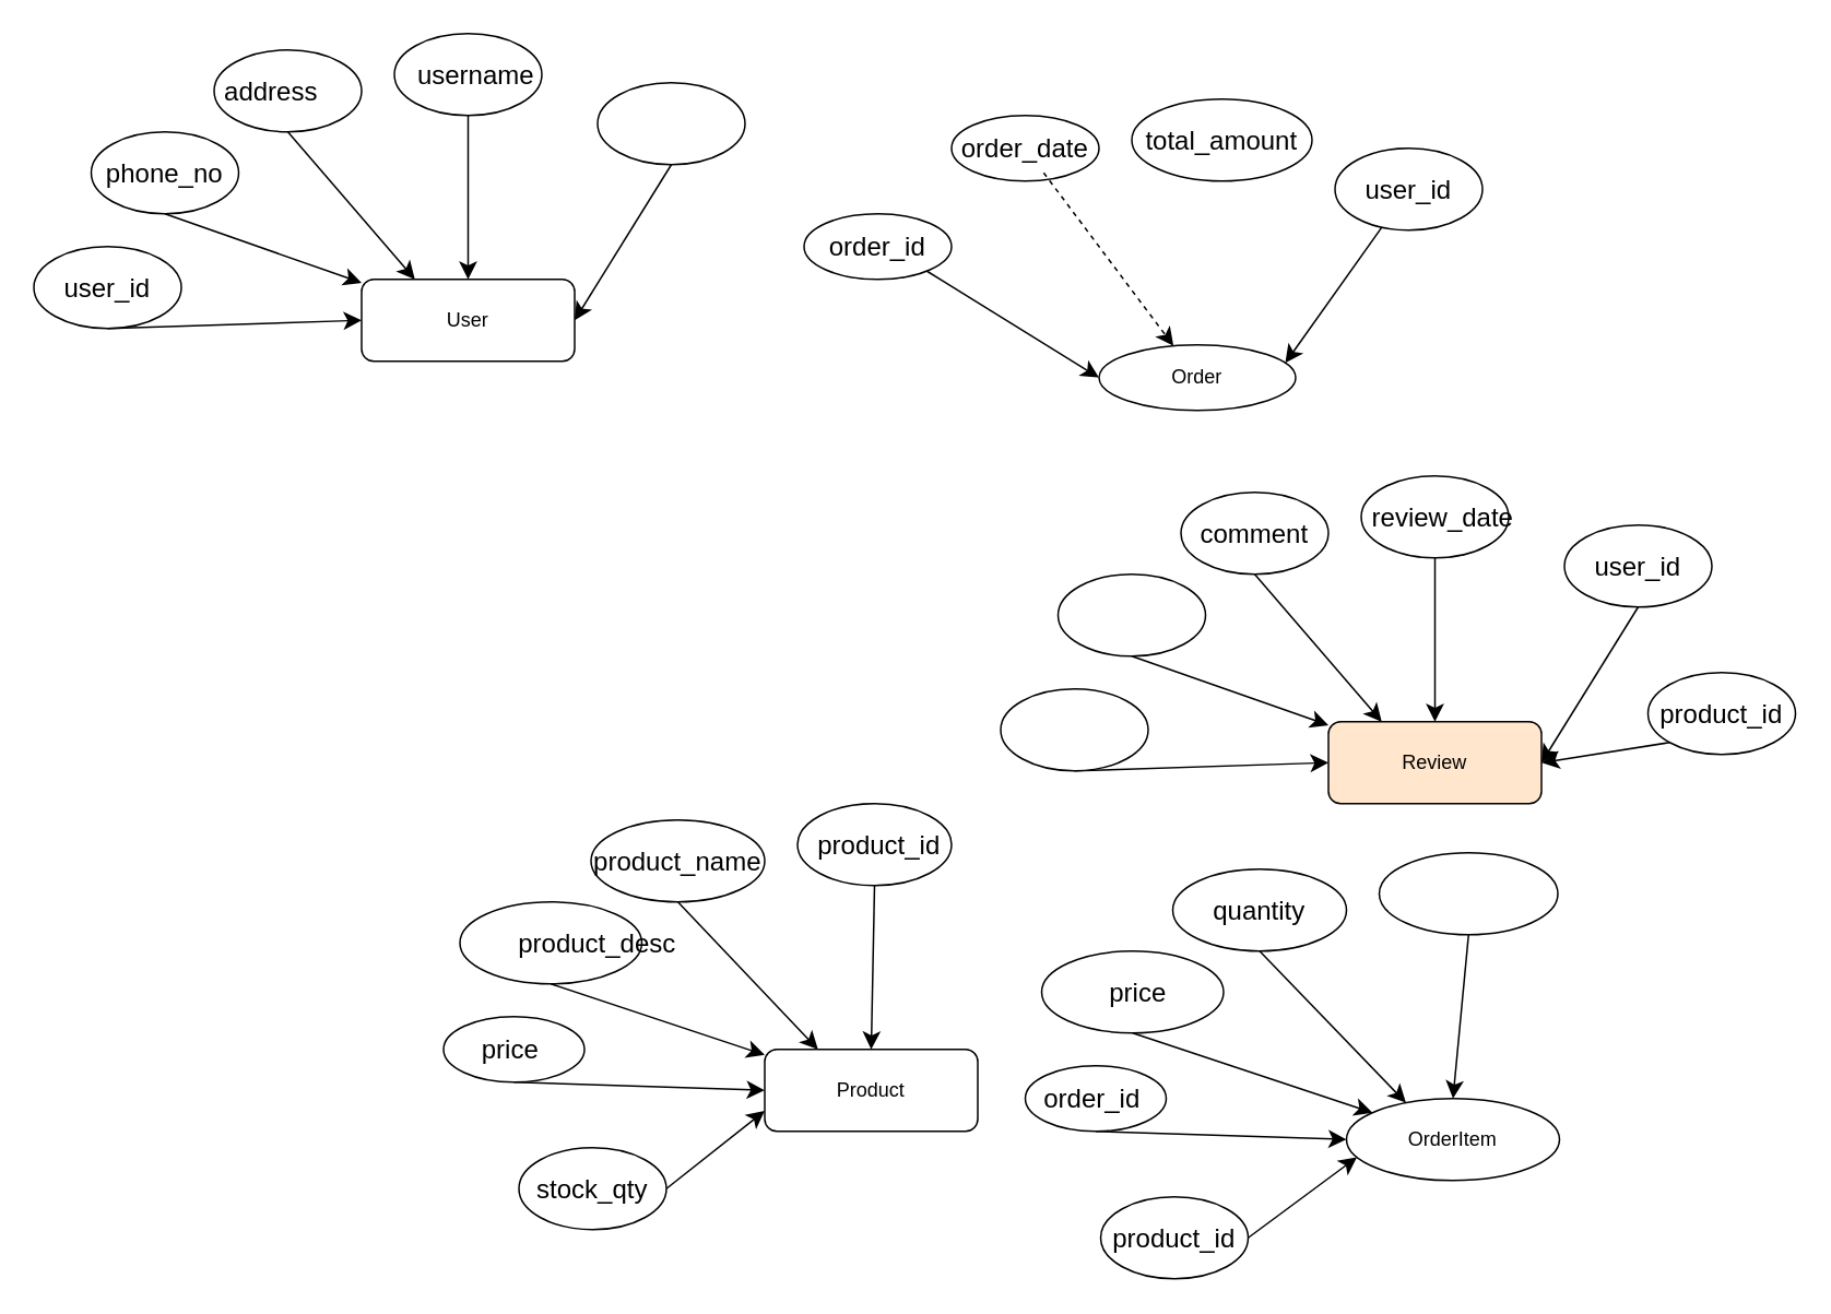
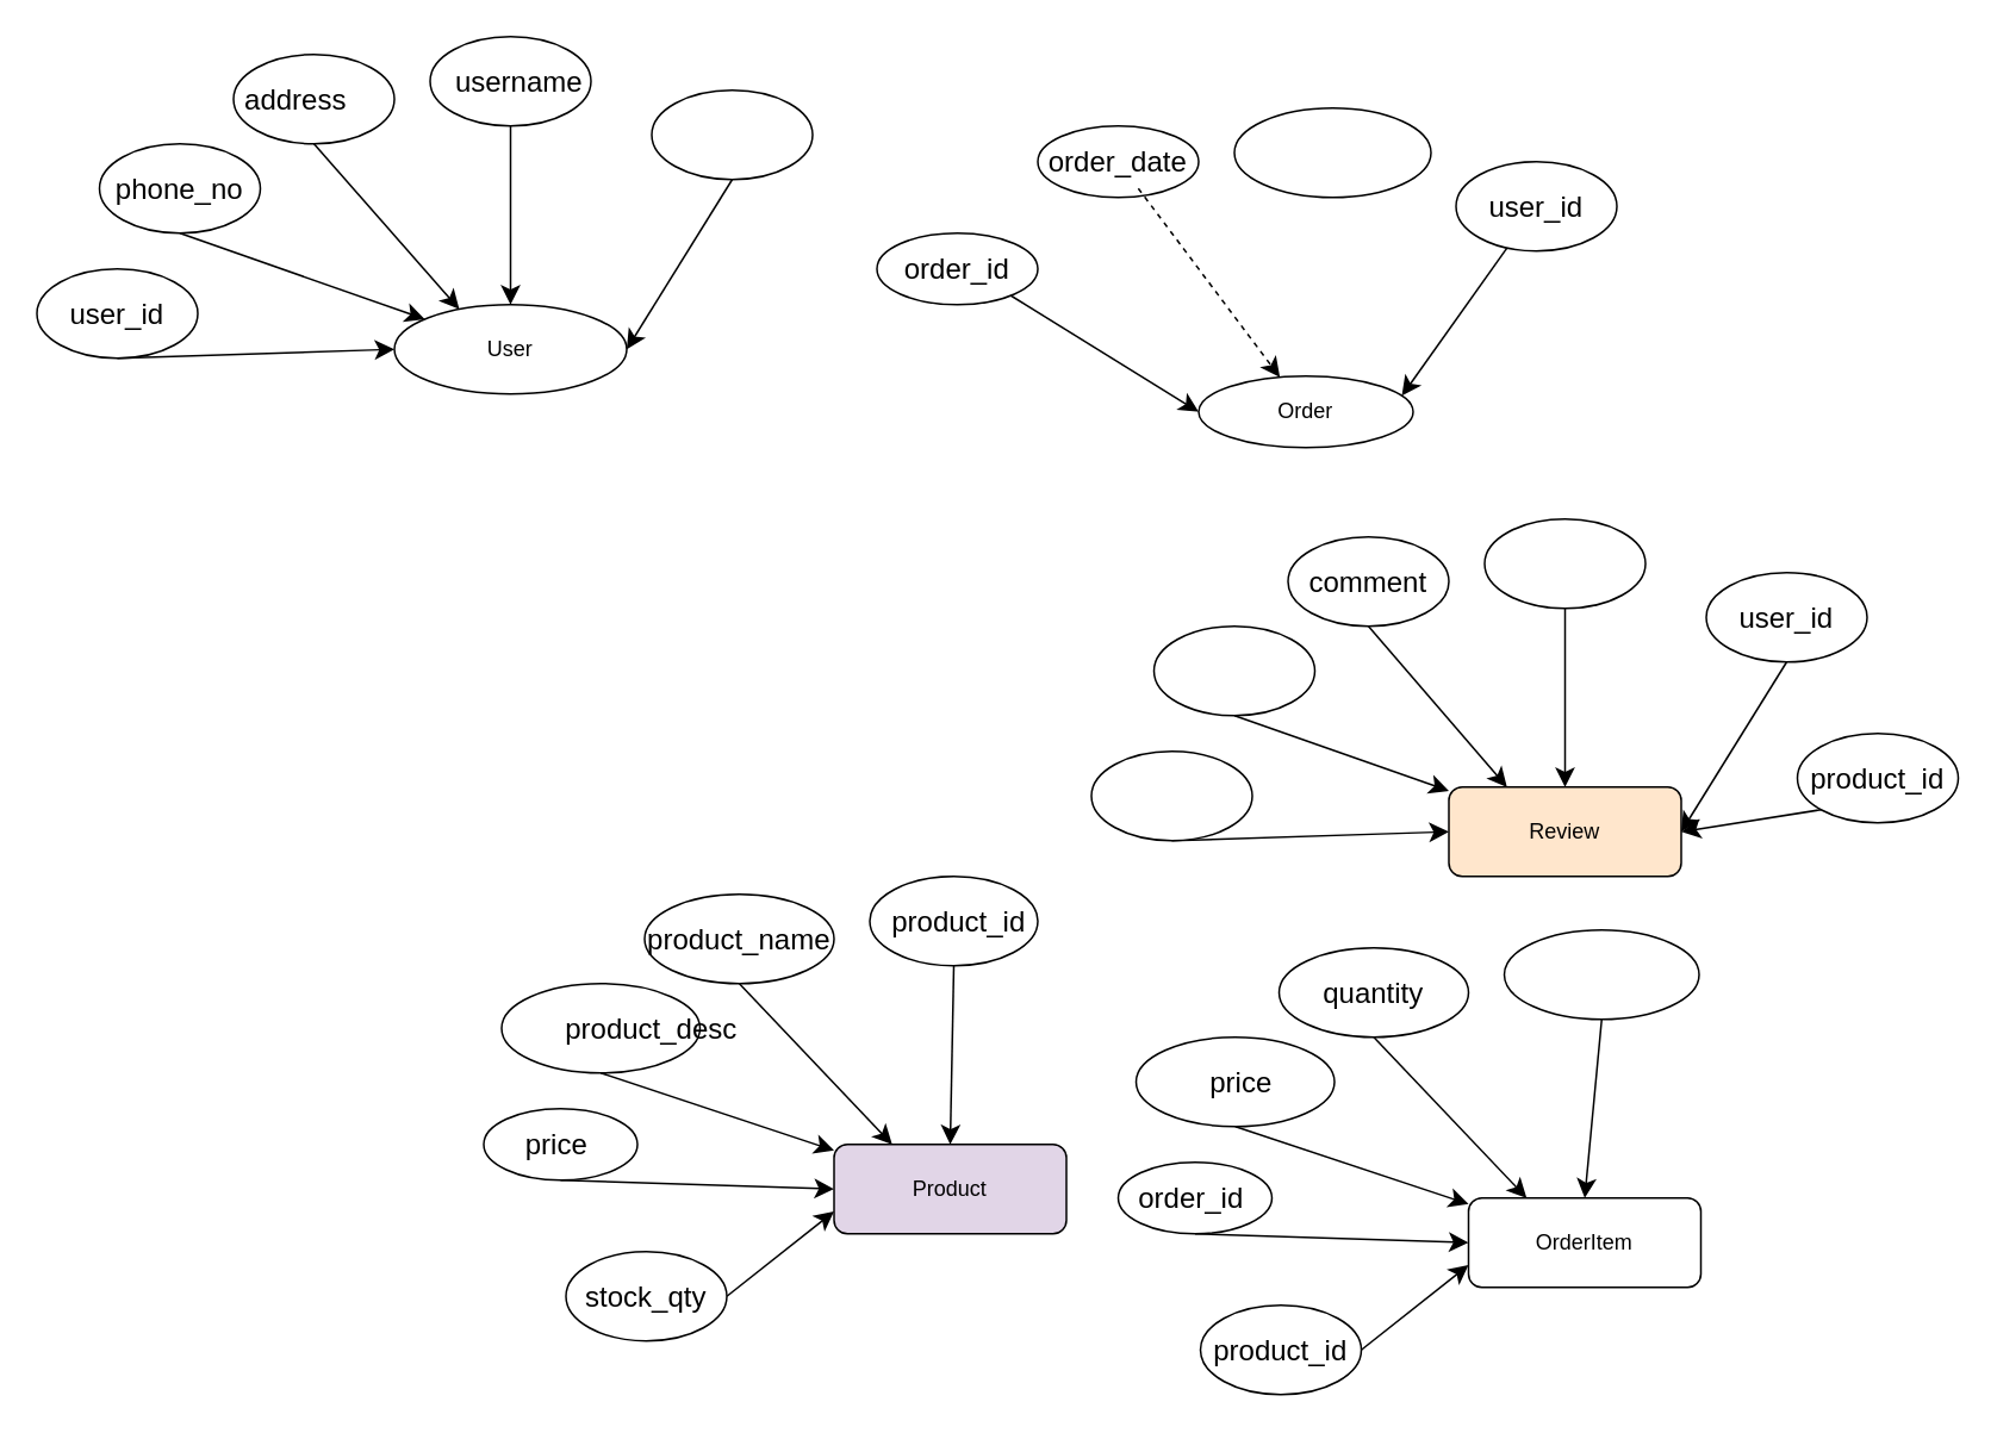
  <mxCell id="0" />
  <mxCell id="1" parent="0" />
  <mxCell id="2" style="edgeStyle=none;curved=1;rounded=0;orthogonalLoop=1;jettySize=auto;html=1;exitX=0;exitY=1;exitDx=0;exitDy=0;entryX=1;entryY=0.5;entryDx=0;entryDy=0;fontSize=12;startSize=8;endSize=8;" edge="1" parent="1" source="3" target="31"><mxGeometry relative="1" as="geometry" /></mxCell>
  <mxCell id="3" value="" style="ellipse;whiteSpace=wrap;html=1;" vertex="1" parent="1"><mxGeometry x="1005" y="410" width="90" height="50" as="geometry" /></mxCell>
  <mxCell id="4" value="" style="ellipse;whiteSpace=wrap;html=1;" vertex="1" parent="1"><mxGeometry x="490" y="130" width="90" height="40" as="geometry" /></mxCell>
- <mxCell id="5" value="User" style="rounded=1;whiteSpace=wrap;html=1;fontSize=12;glass=0;strokeWidth=1;shadow=0;" parent="1" vertex="1"><mxGeometry x="220" y="170" width="130" height="50" as="geometry" /></mxCell>
+ <mxCell id="5" value="User" style="ellipse;whiteSpace=wrap;html=1;fontSize=12;glass=0;strokeWidth=1;shadow=0;" parent="1" vertex="1"><mxGeometry x="220" y="170" width="130" height="50" as="geometry" /></mxCell>
  <mxCell id="6" value="Order" style="ellipse;whiteSpace=wrap;html=1;fontSize=12;glass=0;strokeWidth=1;shadow=0;" parent="1" vertex="1"><mxGeometry x="670" y="210" width="120" height="40" as="geometry" /></mxCell>
  <mxCell id="7" style="edgeStyle=none;curved=1;rounded=0;orthogonalLoop=1;jettySize=auto;html=1;exitX=0.5;exitY=1;exitDx=0;exitDy=0;entryX=0;entryY=0.5;entryDx=0;entryDy=0;fontSize=12;startSize=8;endSize=8;" edge="1" parent="1" source="8" target="5"><mxGeometry relative="1" as="geometry" /></mxCell>
  <mxCell id="8" value="" style="ellipse;whiteSpace=wrap;html=1;" vertex="1" parent="1"><mxGeometry x="20" y="150" width="90" height="50" as="geometry" /></mxCell>
  <mxCell id="9" value="user_id" style="text;html=1;align=center;verticalAlign=middle;whiteSpace=wrap;rounded=0;fontSize=16;" vertex="1" parent="1"><mxGeometry x="35" y="160" width="60" height="30" as="geometry" /></mxCell>
  <mxCell id="10" style="edgeStyle=none;curved=1;rounded=0;orthogonalLoop=1;jettySize=auto;html=1;exitX=0.5;exitY=1;exitDx=0;exitDy=0;entryX=0.5;entryY=0;entryDx=0;entryDy=0;fontSize=12;startSize=8;endSize=8;" edge="1" parent="1" source="11" target="5"><mxGeometry relative="1" as="geometry" /></mxCell>
  <mxCell id="11" value="" style="ellipse;whiteSpace=wrap;html=1;" vertex="1" parent="1"><mxGeometry x="240" y="20" width="90" height="50" as="geometry" /></mxCell>
  <mxCell id="12" value="username" style="text;html=1;align=center;verticalAlign=middle;whiteSpace=wrap;rounded=0;fontSize=16;" vertex="1" parent="1"><mxGeometry x="260" y="30" width="60" height="30" as="geometry" /></mxCell>
  <mxCell id="13" style="edgeStyle=none;curved=1;rounded=0;orthogonalLoop=1;jettySize=auto;html=1;exitX=0.5;exitY=1;exitDx=0;exitDy=0;entryX=1;entryY=0.5;entryDx=0;entryDy=0;fontSize=12;startSize=8;endSize=8;" edge="1" parent="1" source="14" target="5"><mxGeometry relative="1" as="geometry" /></mxCell>
  <mxCell id="14" value="" style="ellipse;whiteSpace=wrap;html=1;" vertex="1" parent="1"><mxGeometry x="364" y="50" width="90" height="50" as="geometry" /></mxCell>
  <mxCell id="15" style="edgeStyle=none;curved=1;rounded=0;orthogonalLoop=1;jettySize=auto;html=1;exitX=0.5;exitY=1;exitDx=0;exitDy=0;fontSize=12;startSize=8;endSize=8;" edge="1" parent="1" source="16" target="5"><mxGeometry relative="1" as="geometry" /></mxCell>
  <mxCell id="16" value="" style="ellipse;whiteSpace=wrap;html=1;" vertex="1" parent="1"><mxGeometry x="55" y="80" width="90" height="50" as="geometry" /></mxCell>
  <mxCell id="17" value="phone_no" style="text;html=1;align=center;verticalAlign=middle;whiteSpace=wrap;rounded=0;fontSize=16;" vertex="1" parent="1"><mxGeometry x="70" y="90" width="60" height="30" as="geometry" /></mxCell>
  <mxCell id="18" style="edgeStyle=none;curved=1;rounded=0;orthogonalLoop=1;jettySize=auto;html=1;exitX=0.5;exitY=1;exitDx=0;exitDy=0;entryX=0.25;entryY=0;entryDx=0;entryDy=0;fontSize=12;startSize=8;endSize=8;" edge="1" parent="1" source="19" target="5"><mxGeometry relative="1" as="geometry" /></mxCell>
  <mxCell id="19" value="" style="ellipse;whiteSpace=wrap;html=1;" vertex="1" parent="1"><mxGeometry x="130" y="30" width="90" height="50" as="geometry" /></mxCell>
  <mxCell id="20" value="address" style="text;html=1;align=center;verticalAlign=middle;whiteSpace=wrap;rounded=0;fontSize=16;" vertex="1" parent="1"><mxGeometry x="135" y="40" width="60" height="30" as="geometry" /></mxCell>
  <mxCell id="21" value="" style="ellipse;whiteSpace=wrap;html=1;" vertex="1" parent="1"><mxGeometry x="690" y="60" width="110" height="50" as="geometry" /></mxCell>
- <mxCell id="22" value="total_amount&lt;div&gt;&lt;br&gt;&lt;/div&gt;" style="text;html=1;align=center;verticalAlign=middle;whiteSpace=wrap;rounded=0;fontSize=16;" vertex="1" parent="1"><mxGeometry x="700" y="80" width="90" height="30" as="geometry" /></mxCell>
  <mxCell id="23" style="edgeStyle=none;curved=1;rounded=0;orthogonalLoop=1;jettySize=auto;html=1;entryX=1;entryY=0.25;entryDx=0;entryDy=0;fontSize=12;startSize=8;endSize=8;" edge="1" parent="1" source="24" target="6"><mxGeometry relative="1" as="geometry" /></mxCell>
  <mxCell id="24" value="" style="ellipse;whiteSpace=wrap;html=1;" vertex="1" parent="1"><mxGeometry x="814" y="90" width="90" height="50" as="geometry" /></mxCell>
  <mxCell id="25" value="user_id" style="text;html=1;align=center;verticalAlign=middle;whiteSpace=wrap;rounded=0;fontSize=16;" vertex="1" parent="1"><mxGeometry x="829" y="100" width="60" height="30" as="geometry" /></mxCell>
  <mxCell id="26" style="edgeStyle=none;curved=1;rounded=0;orthogonalLoop=1;jettySize=auto;html=1;exitX=1;exitY=1;exitDx=0;exitDy=0;entryX=0;entryY=0.5;entryDx=0;entryDy=0;fontSize=12;startSize=8;endSize=8;" edge="1" parent="1" source="27" target="6"><mxGeometry relative="1" as="geometry" /></mxCell>
  <mxCell id="27" value="order_id" style="text;html=1;align=center;verticalAlign=middle;whiteSpace=wrap;rounded=0;fontSize=16;" vertex="1" parent="1"><mxGeometry x="505" y="135" width="60" height="30" as="geometry" /></mxCell>
  <mxCell id="28" value="" style="ellipse;whiteSpace=wrap;html=1;" vertex="1" parent="1"><mxGeometry x="580" y="70" width="90" height="40" as="geometry" /></mxCell>
  <mxCell id="29" style="edgeStyle=none;curved=1;rounded=0;orthogonalLoop=1;jettySize=auto;html=1;fontSize=12;startSize=8;endSize=8;dashed=1;" edge="1" parent="1" source="30" target="6"><mxGeometry relative="1" as="geometry" /></mxCell>
  <mxCell id="30" value="order_date" style="text;html=1;align=center;verticalAlign=middle;whiteSpace=wrap;rounded=0;fontSize=16;" vertex="1" parent="1"><mxGeometry x="595" y="75" width="60" height="30" as="geometry" /></mxCell>
  <mxCell id="31" value="Review" style="rounded=1;whiteSpace=wrap;html=1;fontSize=12;glass=0;strokeWidth=1;shadow=0;fillColor=#ffe6cc;" vertex="1" parent="1"><mxGeometry x="810" y="440" width="130" height="50" as="geometry" /></mxCell>
  <mxCell id="32" style="edgeStyle=none;curved=1;rounded=0;orthogonalLoop=1;jettySize=auto;html=1;exitX=0.5;exitY=1;exitDx=0;exitDy=0;entryX=0;entryY=0.5;entryDx=0;entryDy=0;fontSize=12;startSize=8;endSize=8;" edge="1" parent="1" source="33" target="31"><mxGeometry relative="1" as="geometry" /></mxCell>
  <mxCell id="33" value="" style="ellipse;whiteSpace=wrap;html=1;" vertex="1" parent="1"><mxGeometry x="610" y="420" width="90" height="50" as="geometry" /></mxCell>
  <mxCell id="34" style="edgeStyle=none;curved=1;rounded=0;orthogonalLoop=1;jettySize=auto;html=1;exitX=0.5;exitY=1;exitDx=0;exitDy=0;entryX=0.5;entryY=0;entryDx=0;entryDy=0;fontSize=12;startSize=8;endSize=8;" edge="1" parent="1" source="35" target="31"><mxGeometry relative="1" as="geometry" /></mxCell>
  <mxCell id="35" value="" style="ellipse;whiteSpace=wrap;html=1;" vertex="1" parent="1"><mxGeometry x="830" y="290" width="90" height="50" as="geometry" /></mxCell>
- <mxCell id="36" value="review_date" style="text;html=1;align=center;verticalAlign=middle;whiteSpace=wrap;rounded=0;fontSize=16;" vertex="1" parent="1"><mxGeometry x="850" y="300" width="60" height="30" as="geometry" /></mxCell>
  <mxCell id="37" style="edgeStyle=none;curved=1;rounded=0;orthogonalLoop=1;jettySize=auto;html=1;exitX=0.5;exitY=1;exitDx=0;exitDy=0;entryX=1;entryY=0.5;entryDx=0;entryDy=0;fontSize=12;startSize=8;endSize=8;" edge="1" parent="1" source="38" target="31"><mxGeometry relative="1" as="geometry" /></mxCell>
  <mxCell id="38" value="" style="ellipse;whiteSpace=wrap;html=1;" vertex="1" parent="1"><mxGeometry x="954" y="320" width="90" height="50" as="geometry" /></mxCell>
  <mxCell id="39" value="user_id" style="text;html=1;align=center;verticalAlign=middle;whiteSpace=wrap;rounded=0;fontSize=16;" vertex="1" parent="1"><mxGeometry x="969" y="330" width="60" height="30" as="geometry" /></mxCell>
  <mxCell id="40" style="edgeStyle=none;curved=1;rounded=0;orthogonalLoop=1;jettySize=auto;html=1;exitX=0.5;exitY=1;exitDx=0;exitDy=0;fontSize=12;startSize=8;endSize=8;" edge="1" parent="1" source="41" target="31"><mxGeometry relative="1" as="geometry" /></mxCell>
  <mxCell id="41" value="" style="ellipse;whiteSpace=wrap;html=1;" vertex="1" parent="1"><mxGeometry x="645" y="350" width="90" height="50" as="geometry" /></mxCell>
  <mxCell id="42" style="edgeStyle=none;curved=1;rounded=0;orthogonalLoop=1;jettySize=auto;html=1;exitX=0.5;exitY=1;exitDx=0;exitDy=0;entryX=0.25;entryY=0;entryDx=0;entryDy=0;fontSize=12;startSize=8;endSize=8;" edge="1" parent="1" source="43" target="31"><mxGeometry relative="1" as="geometry" /></mxCell>
  <mxCell id="43" value="" style="ellipse;whiteSpace=wrap;html=1;" vertex="1" parent="1"><mxGeometry x="720" y="300" width="90" height="50" as="geometry" /></mxCell>
  <mxCell id="44" value="comment" style="text;html=1;align=center;verticalAlign=middle;whiteSpace=wrap;rounded=0;fontSize=16;" vertex="1" parent="1"><mxGeometry x="735" y="310" width="60" height="30" as="geometry" /></mxCell>
  <mxCell id="45" value="product_id" style="text;html=1;align=center;verticalAlign=middle;whiteSpace=wrap;rounded=0;fontSize=16;" vertex="1" parent="1"><mxGeometry x="1020" y="420" width="60" height="30" as="geometry" /></mxCell>
- <mxCell id="46" value="Product" style="rounded=1;whiteSpace=wrap;html=1;fontSize=12;glass=0;strokeWidth=1;shadow=0;" vertex="1" parent="1"><mxGeometry x="466" y="640" width="130" height="50" as="geometry" /></mxCell>
+ <mxCell id="46" value="Product" style="rounded=1;whiteSpace=wrap;html=1;fontSize=12;glass=0;strokeWidth=1;shadow=0;fillColor=#e1d5e7;" vertex="1" parent="1"><mxGeometry x="466" y="640" width="130" height="50" as="geometry" /></mxCell>
  <mxCell id="47" style="edgeStyle=none;curved=1;rounded=0;orthogonalLoop=1;jettySize=auto;html=1;exitX=0.5;exitY=1;exitDx=0;exitDy=0;entryX=0;entryY=0.5;entryDx=0;entryDy=0;fontSize=12;startSize=8;endSize=8;" edge="1" parent="1" source="48" target="46"><mxGeometry relative="1" as="geometry" /></mxCell>
  <mxCell id="48" value="" style="ellipse;whiteSpace=wrap;html=1;" vertex="1" parent="1"><mxGeometry x="270" y="620" width="86" height="40" as="geometry" /></mxCell>
  <mxCell id="49" value="price" style="text;html=1;align=center;verticalAlign=middle;whiteSpace=wrap;rounded=0;fontSize=16;" vertex="1" parent="1"><mxGeometry x="281" y="630" width="60" height="20" as="geometry" /></mxCell>
  <mxCell id="50" style="edgeStyle=none;curved=1;rounded=0;orthogonalLoop=1;jettySize=auto;html=1;exitX=0.5;exitY=1;exitDx=0;exitDy=0;entryX=0.5;entryY=0;entryDx=0;entryDy=0;fontSize=12;startSize=8;endSize=8;" edge="1" parent="1" source="51" target="46"><mxGeometry relative="1" as="geometry" /></mxCell>
  <mxCell id="51" value="" style="ellipse;whiteSpace=wrap;html=1;" vertex="1" parent="1"><mxGeometry x="486" y="490" width="94" height="50" as="geometry" /></mxCell>
  <mxCell id="52" value="product_id" style="text;html=1;align=center;verticalAlign=middle;whiteSpace=wrap;rounded=0;fontSize=16;" vertex="1" parent="1"><mxGeometry x="506" y="500" width="60" height="30" as="geometry" /></mxCell>
  <mxCell id="53" style="edgeStyle=none;curved=1;rounded=0;orthogonalLoop=1;jettySize=auto;html=1;exitX=0.5;exitY=1;exitDx=0;exitDy=0;fontSize=12;startSize=8;endSize=8;" edge="1" parent="1" source="54" target="46"><mxGeometry relative="1" as="geometry" /></mxCell>
  <mxCell id="54" value="" style="ellipse;whiteSpace=wrap;html=1;" vertex="1" parent="1"><mxGeometry x="280" y="550" width="111" height="50" as="geometry" /></mxCell>
  <mxCell id="55" value="product_desc" style="text;html=1;align=center;verticalAlign=middle;whiteSpace=wrap;rounded=0;fontSize=16;" vertex="1" parent="1"><mxGeometry x="341" y="560" width="46" height="30" as="geometry" /></mxCell>
  <mxCell id="56" style="edgeStyle=none;curved=1;rounded=0;orthogonalLoop=1;jettySize=auto;html=1;exitX=0.5;exitY=1;exitDx=0;exitDy=0;entryX=0.25;entryY=0;entryDx=0;entryDy=0;fontSize=12;startSize=8;endSize=8;" edge="1" parent="1" source="57" target="46"><mxGeometry relative="1" as="geometry" /></mxCell>
  <mxCell id="57" value="" style="ellipse;whiteSpace=wrap;html=1;" vertex="1" parent="1"><mxGeometry x="360" y="500" width="106" height="50" as="geometry" /></mxCell>
  <mxCell id="58" value="product_name" style="text;html=1;align=center;verticalAlign=middle;whiteSpace=wrap;rounded=0;fontSize=16;" vertex="1" parent="1"><mxGeometry x="383" y="510" width="60" height="30" as="geometry" /></mxCell>
  <mxCell id="59" style="edgeStyle=none;curved=1;rounded=0;orthogonalLoop=1;jettySize=auto;html=1;exitX=1;exitY=0.5;exitDx=0;exitDy=0;entryX=0;entryY=0.75;entryDx=0;entryDy=0;fontSize=12;startSize=8;endSize=8;" edge="1" parent="1" source="60" target="46"><mxGeometry relative="1" as="geometry" /></mxCell>
  <mxCell id="60" value="" style="ellipse;whiteSpace=wrap;html=1;" vertex="1" parent="1"><mxGeometry x="316" y="700" width="90" height="50" as="geometry" /></mxCell>
  <mxCell id="61" value="stock_qty" style="text;html=1;align=center;verticalAlign=middle;whiteSpace=wrap;rounded=0;fontSize=16;" vertex="1" parent="1"><mxGeometry x="331" y="710" width="60" height="30" as="geometry" /></mxCell>
- <mxCell id="62" value="OrderItem" style="ellipse;whiteSpace=wrap;html=1;fontSize=12;glass=0;strokeWidth=1;shadow=0;" vertex="1" parent="1"><mxGeometry x="821" y="670" width="130" height="50" as="geometry" /></mxCell>
+ <mxCell id="62" value="OrderItem" style="rounded=1;whiteSpace=wrap;html=1;fontSize=12;glass=0;strokeWidth=1;shadow=0;" vertex="1" parent="1"><mxGeometry x="821" y="670" width="130" height="50" as="geometry" /></mxCell>
  <mxCell id="63" style="edgeStyle=none;curved=1;rounded=0;orthogonalLoop=1;jettySize=auto;html=1;exitX=0.5;exitY=1;exitDx=0;exitDy=0;entryX=0;entryY=0.5;entryDx=0;entryDy=0;fontSize=12;startSize=8;endSize=8;" edge="1" parent="1" source="64" target="62"><mxGeometry relative="1" as="geometry" /></mxCell>
  <mxCell id="64" value="" style="ellipse;whiteSpace=wrap;html=1;" vertex="1" parent="1"><mxGeometry x="625" y="650" width="86" height="40" as="geometry" /></mxCell>
  <mxCell id="65" value="order_id" style="text;html=1;align=center;verticalAlign=middle;whiteSpace=wrap;rounded=0;fontSize=16;" vertex="1" parent="1"><mxGeometry x="636" y="660" width="60" height="20" as="geometry" /></mxCell>
  <mxCell id="66" style="edgeStyle=none;curved=1;rounded=0;orthogonalLoop=1;jettySize=auto;html=1;exitX=0.5;exitY=1;exitDx=0;exitDy=0;entryX=0.5;entryY=0;entryDx=0;entryDy=0;fontSize=12;startSize=8;endSize=8;" edge="1" parent="1" source="67" target="62"><mxGeometry relative="1" as="geometry" /></mxCell>
  <mxCell id="67" value="" style="ellipse;whiteSpace=wrap;html=1;" vertex="1" parent="1"><mxGeometry x="841" y="520" width="109" height="50" as="geometry" /></mxCell>
  <mxCell id="68" style="edgeStyle=none;curved=1;rounded=0;orthogonalLoop=1;jettySize=auto;html=1;exitX=0.5;exitY=1;exitDx=0;exitDy=0;fontSize=12;startSize=8;endSize=8;" edge="1" parent="1" source="69" target="62"><mxGeometry relative="1" as="geometry" /></mxCell>
  <mxCell id="69" value="" style="ellipse;whiteSpace=wrap;html=1;" vertex="1" parent="1"><mxGeometry x="635" y="580" width="111" height="50" as="geometry" /></mxCell>
  <mxCell id="70" value="price" style="text;html=1;align=center;verticalAlign=middle;whiteSpace=wrap;rounded=0;fontSize=16;" vertex="1" parent="1"><mxGeometry x="671" y="590" width="46" height="30" as="geometry" /></mxCell>
  <mxCell id="71" style="edgeStyle=none;curved=1;rounded=0;orthogonalLoop=1;jettySize=auto;html=1;exitX=0.5;exitY=1;exitDx=0;exitDy=0;entryX=0.25;entryY=0;entryDx=0;entryDy=0;fontSize=12;startSize=8;endSize=8;" edge="1" parent="1" source="72" target="62"><mxGeometry relative="1" as="geometry" /></mxCell>
  <mxCell id="72" value="" style="ellipse;whiteSpace=wrap;html=1;" vertex="1" parent="1"><mxGeometry x="715" y="530" width="106" height="50" as="geometry" /></mxCell>
  <mxCell id="73" value="quantity" style="text;html=1;align=center;verticalAlign=middle;whiteSpace=wrap;rounded=0;fontSize=16;" vertex="1" parent="1"><mxGeometry x="738" y="540" width="60" height="30" as="geometry" /></mxCell>
  <mxCell id="74" style="edgeStyle=none;curved=1;rounded=0;orthogonalLoop=1;jettySize=auto;html=1;exitX=1;exitY=0.5;exitDx=0;exitDy=0;entryX=0;entryY=0.75;entryDx=0;entryDy=0;fontSize=12;startSize=8;endSize=8;" edge="1" parent="1" source="75" target="62"><mxGeometry relative="1" as="geometry" /></mxCell>
  <mxCell id="75" value="" style="ellipse;whiteSpace=wrap;html=1;" vertex="1" parent="1"><mxGeometry x="671" y="730" width="90" height="50" as="geometry" /></mxCell>
  <mxCell id="76" value="product_id" style="text;html=1;align=center;verticalAlign=middle;whiteSpace=wrap;rounded=0;fontSize=16;" vertex="1" parent="1"><mxGeometry x="686" y="740" width="60" height="30" as="geometry" /></mxCell>
